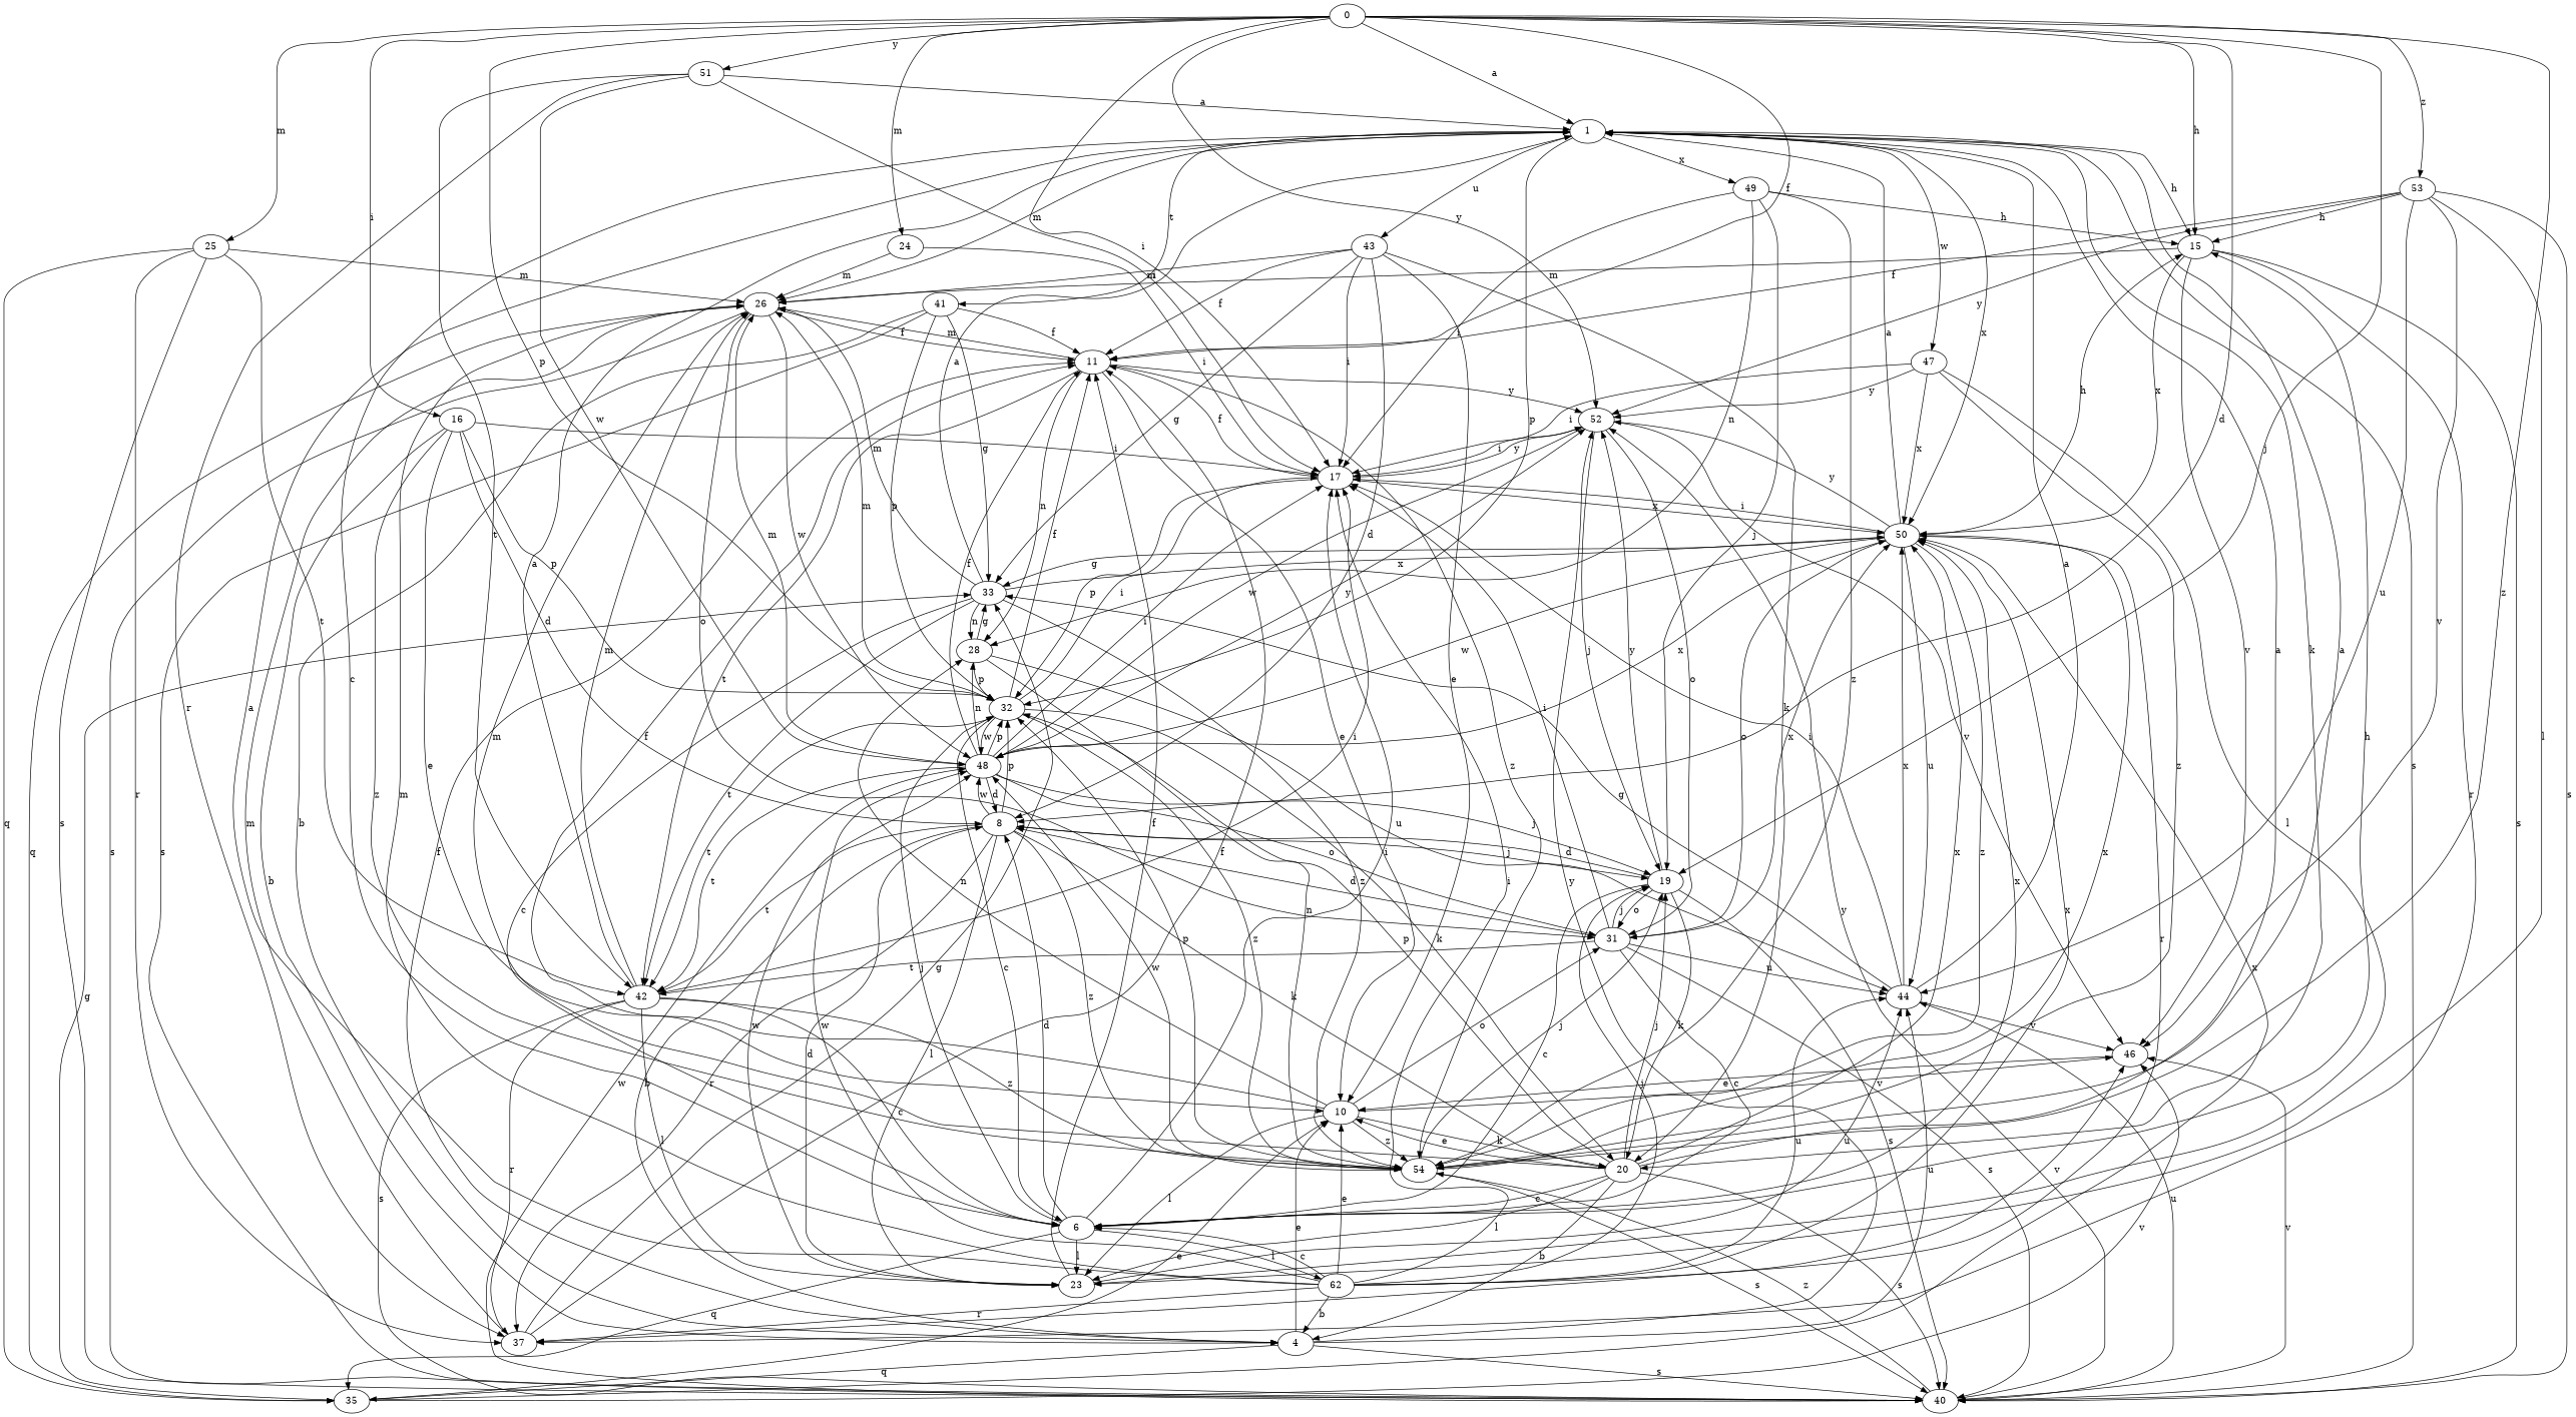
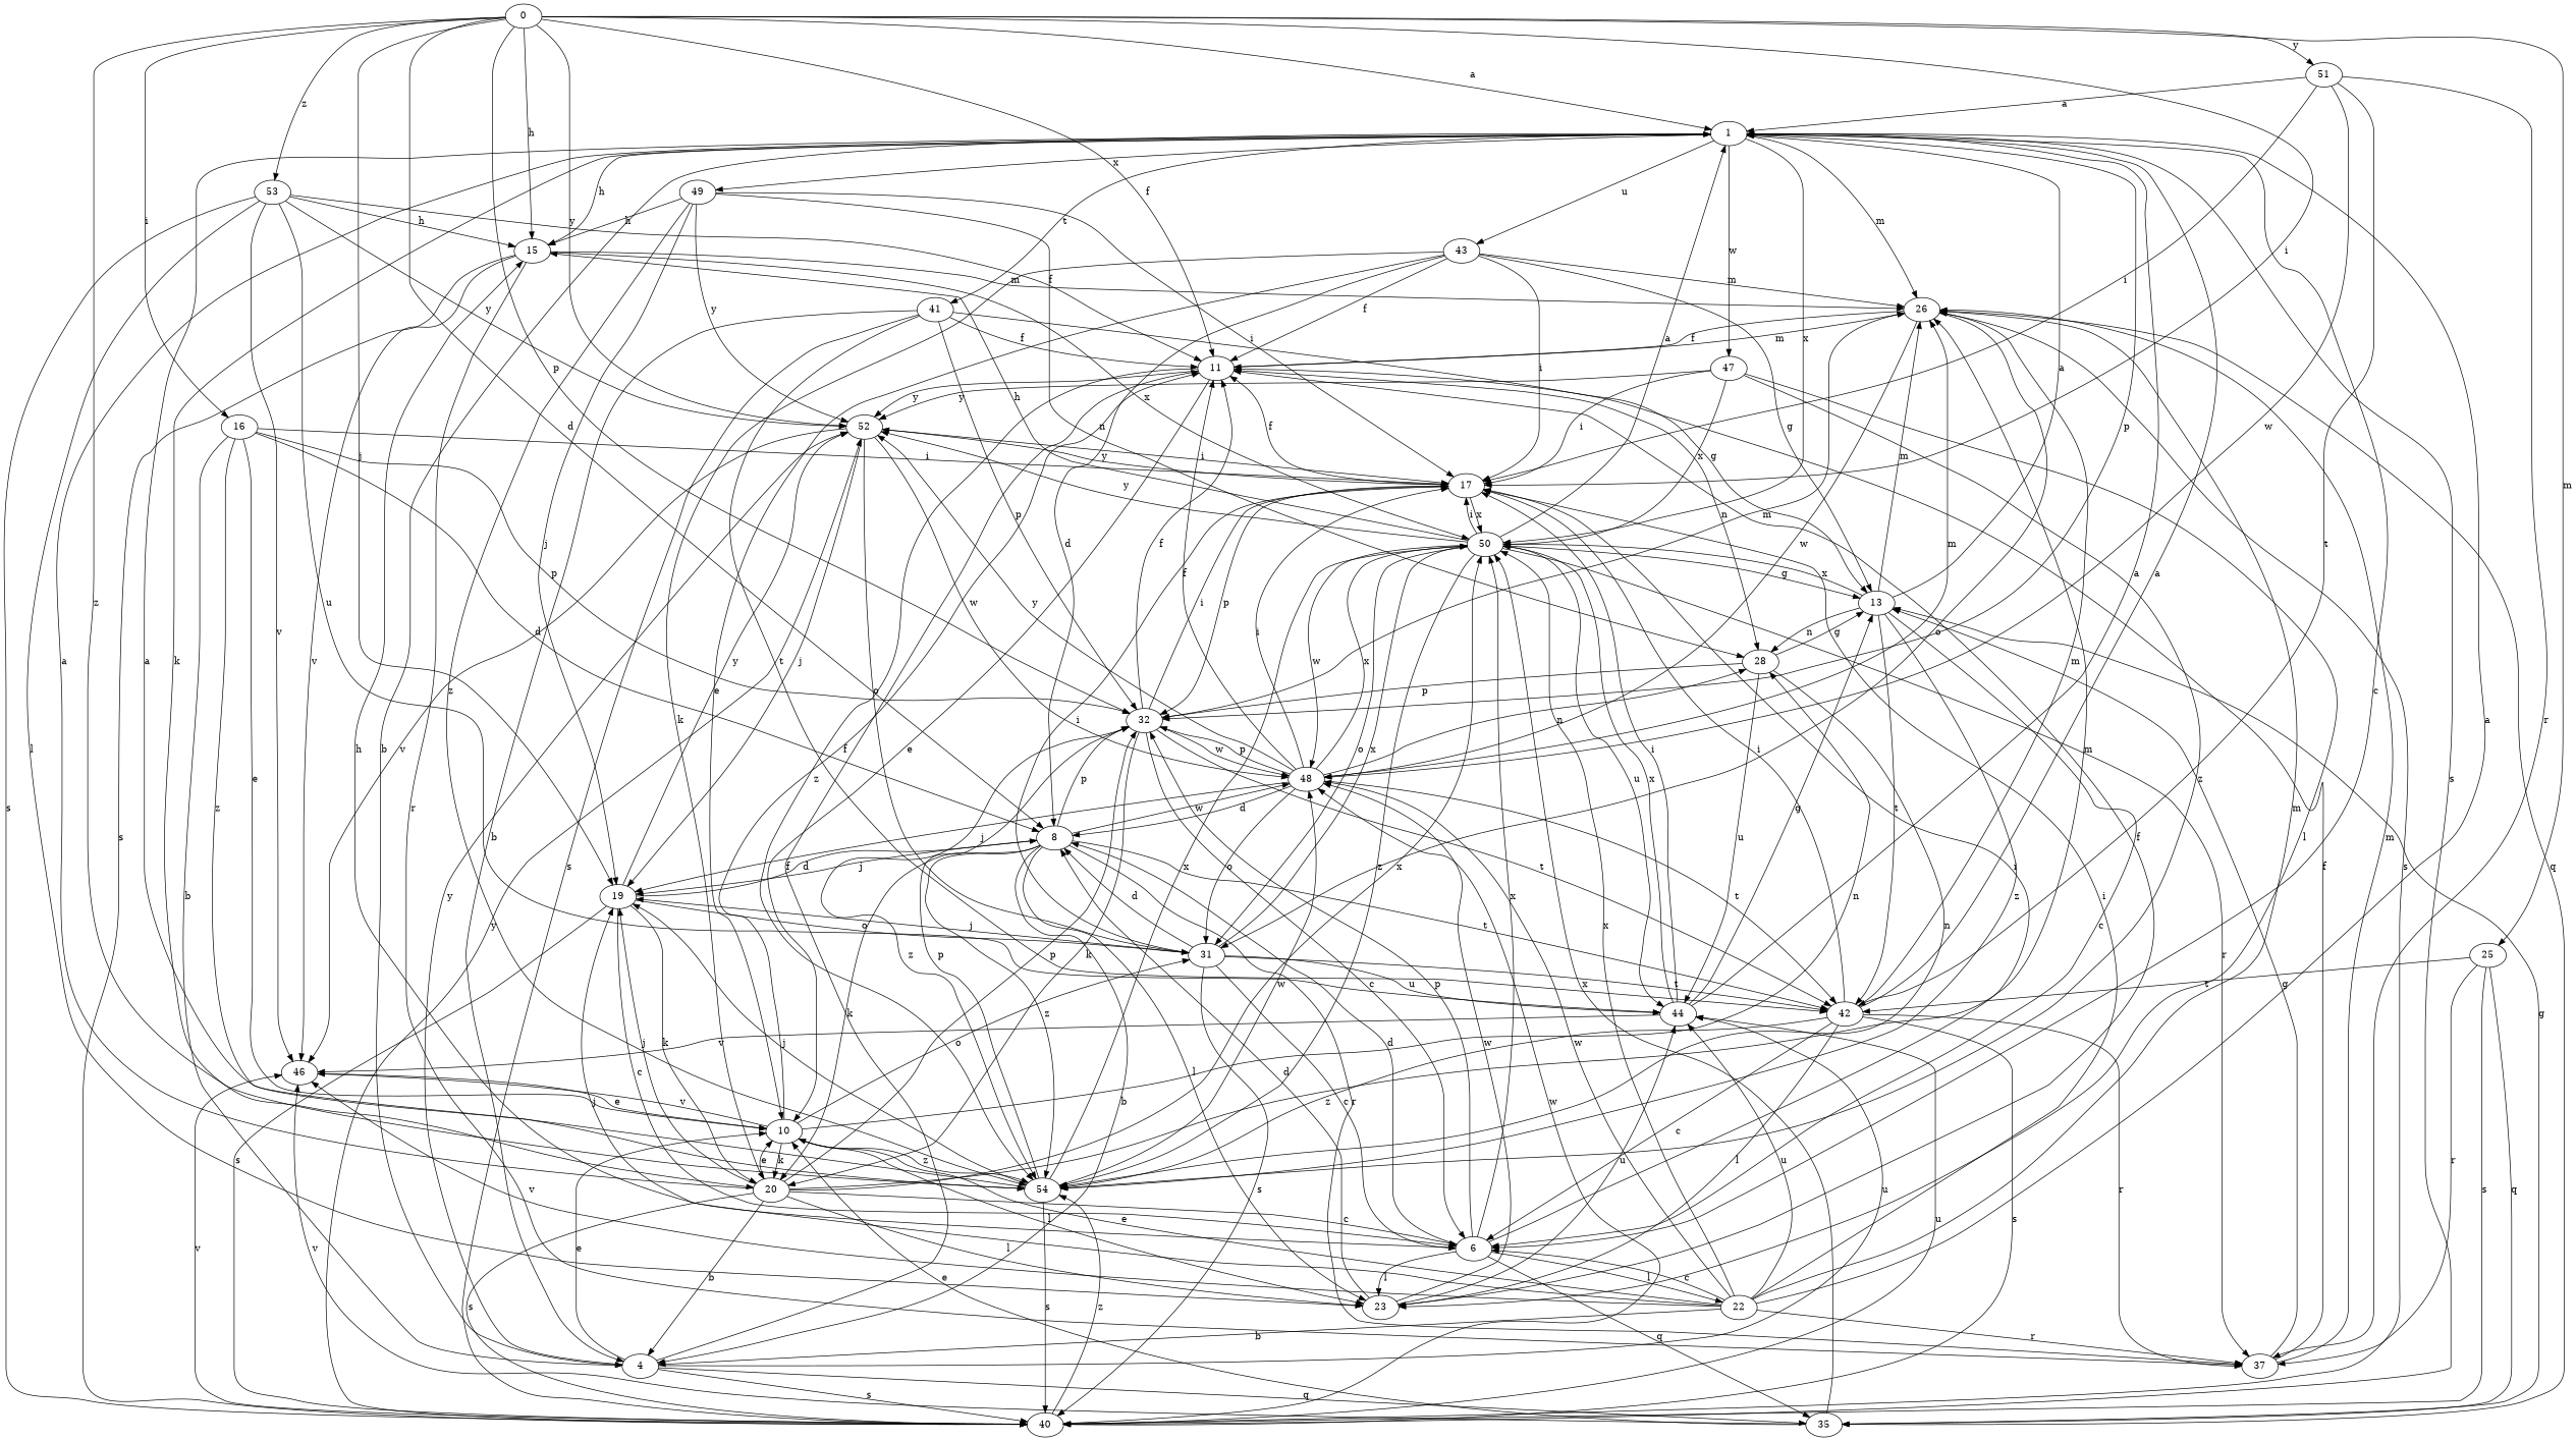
  strict digraph {
    0
    1
    8
    11
    15
    16
    17
    19
-   24
    25
    32
    51
    52
    53
    54
    4
    6
    20
    26
    40
    41
    43
    47
    49
    50
    23
    37
    42
    48
    10
    28
    46
    31
    35
    44
-   22 [label=62]
-   13 [label=33]
+   22
+   13
    0 -> 1 [label=a]
    0 -> 8 [label=d]
    0 -> 11 [label=f]
    0 -> 15 [label=h]
    0 -> 16 [label=i]
    0 -> 17 [label=i]
    0 -> 19 [label=j]
-   0 -> 24 [label=m]
    0 -> 25 [label=m]
    0 -> 32 [label=p]
    0 -> 51 [label=y]
    0 -> 52 [label=y]
    0 -> 53 [label=z]
    0 -> 54 [label=z]
    1 -> 15 [label=h]
    1 -> 32 [label=p]
+   1 -> 4 [label=b]
    1 -> 6 [label=c]
    1 -> 20 [label=k]
    1 -> 26 [label=m]
    1 -> 40 [label=s]
    1 -> 41 [label=t]
    1 -> 43 [label=u]
    1 -> 47 [label=w]
    1 -> 49 [label=x]
    1 -> 50 [label=x]
    8 -> 19 [label=j]
    8 -> 32 [label=p]
    8 -> 54 [label=z]
    8 -> 4 [label=b]
    8 -> 20 [label=k]
    8 -> 23 [label=l]
    8 -> 37 [label=r]
    8 -> 42 [label=t]
    8 -> 48 [label=w]
    11 -> 52 [label=y]
    11 -> 54 [label=z]
    11 -> 26 [label=m]
    11 -> 10 [label=e]
    11 -> 28 [label=n]
    15 -> 26 [label=m]
    15 -> 40 [label=s]
    15 -> 50 [label=x]
    15 -> 37 [label=r]
    15 -> 46 [label=v]
    16 -> 8 [label=d]
    16 -> 17 [label=i]
    16 -> 32 [label=p]
    16 -> 54 [label=z]
    16 -> 4 [label=b]
    16 -> 10 [label=e]
    17 -> 11 [label=f]
    17 -> 32 [label=p]
    17 -> 52 [label=y]
    17 -> 50 [label=x]
    19 -> 8 [label=d]
    19 -> 52 [label=y]
    19 -> 6 [label=c]
    19 -> 20 [label=k]
    19 -> 40 [label=s]
    19 -> 31 [label=o]
-   24 -> 17 [label=i]
-   24 -> 26 [label=m]
-   25 -> 26 [label=m]
    25 -> 40 [label=s]
    25 -> 37 [label=r]
    25 -> 42 [label=t]
    25 -> 35 [label=q]
    32 -> 11 [label=f]
    32 -> 17 [label=i]
    32 -> 54 [label=z]
    32 -> 6 [label=c]
    32 -> 20 [label=k]
    32 -> 26 [label=m]
    32 -> 42 [label=t]
    32 -> 48 [label=w]
    51 -> 1 [label=a]
    51 -> 17 [label=i]
    51 -> 37 [label=r]
    51 -> 42 [label=t]
    51 -> 48 [label=w]
    52 -> 17 [label=i]
    52 -> 19 [label=j]
    52 -> 48 [label=w]
    52 -> 46 [label=v]
    52 -> 31 [label=o]
    53 -> 11 [label=f]
    53 -> 15 [label=h]
    53 -> 52 [label=y]
    53 -> 40 [label=s]
    53 -> 23 [label=l]
    53 -> 46 [label=v]
    53 -> 44 [label=u]
    54 -> 1 [label=a]
    54 -> 19 [label=j]
    54 -> 32 [label=p]
    54 -> 40 [label=s]
    54 -> 50 [label=x]
    54 -> 48 [label=w]
    4 -> 11 [label=f]
    4 -> 52 [label=y]
    4 -> 40 [label=s]
    4 -> 10 [label=e]
    4 -> 35 [label=q]
    4 -> 44 [label=u]
    6 -> 8 [label=d]
    6 -> 15 [label=h]
    6 -> 17 [label=i]
-   6 -> 32 [label=j]
+   6 -> 32 [label=p]
    6 -> 50 [label=x]
    6 -> 23 [label=l]
    6 -> 35 [label=q]
    6 -> 22 [label=l]
    20 -> 1 [label=a]
    20 -> 19 [label=j]
    20 -> 32 [label=p]
    20 -> 4 [label=b]
    20 -> 6 [label=c]
    20 -> 26 [label=m]
    20 -> 40 [label=s]
    20 -> 50 [label=x]
    20 -> 23 [label=l]
    20 -> 10 [label=e]
    26 -> 11 [label=f]
    26 -> 40 [label=s]
    26 -> 48 [label=w]
    26 -> 31 [label=o]
    26 -> 35 [label=q]
    40 -> 52 [label=y]
    40 -> 54 [label=z]
    40 -> 48 [label=w]
    40 -> 46 [label=v]
    40 -> 44 [label=u]
    41 -> 11 [label=f]
    41 -> 32 [label=p]
    41 -> 4 [label=b]
    41 -> 40 [label=s]
-   11 -> 42 [label=t]
+   41 -> 42 [label=t]
    41 -> 13 [label=g]
    43 -> 8 [label=d]
    43 -> 11 [label=f]
    43 -> 17 [label=i]
    43 -> 20 [label=k]
    43 -> 26 [label=m]
    43 -> 10 [label=e]
    43 -> 13 [label=g]
    47 -> 17 [label=i]
    47 -> 52 [label=y]
    47 -> 54 [label=z]
    47 -> 50 [label=x]
    47 -> 23 [label=l]
    49 -> 15 [label=h]
    49 -> 17 [label=i]
    49 -> 19 [label=j]
+   49 -> 52 [label=y]
    49 -> 54 [label=z]
    49 -> 28 [label=n]
    50 -> 1 [label=a]
    50 -> 15 [label=h]
    50 -> 17 [label=i]
    50 -> 52 [label=y]
    50 -> 54 [label=z]
    50 -> 37 [label=r]
    50 -> 48 [label=w]
    50 -> 31 [label=o]
    50 -> 44 [label=u]
    50 -> 13 [label=g]
    23 -> 8 [label=d]
    23 -> 11 [label=f]
    23 -> 48 [label=w]
    23 -> 44 [label=u]
    37 -> 11 [label=f]
    37 -> 26 [label=m]
    37 -> 13 [label=g]
    42 -> 1 [label=a]
    42 -> 17 [label=i]
    42 -> 54 [label=z]
    42 -> 6 [label=c]
    42 -> 26 [label=m]
    42 -> 40 [label=s]
    42 -> 23 [label=l]
    42 -> 37 [label=r]
    48 -> 8 [label=d]
    48 -> 11 [label=f]
    48 -> 17 [label=i]
    48 -> 19 [label=j]
    48 -> 32 [label=p]
    48 -> 52 [label=y]
    48 -> 26 [label=m]
    48 -> 50 [label=x]
    48 -> 42 [label=t]
    48 -> 28 [label=n]
    48 -> 31 [label=o]
    10 -> 11 [label=f]
    10 -> 54 [label=z]
    10 -> 20 [label=k]
    10 -> 23 [label=l]
    10 -> 28 [label=n]
    10 -> 46 [label=v]
    10 -> 31 [label=o]
    28 -> 32 [label=p]
    28 -> 54 [label=n]
    28 -> 44 [label=u]
    28 -> 13 [label=g]
    46 -> 10 [label=e]
    31 -> 8 [label=d]
    31 -> 17 [label=i]
    31 -> 19 [label=j]
    31 -> 6 [label=c]
    31 -> 40 [label=s]
    31 -> 50 [label=x]
    31 -> 42 [label=t]
    31 -> 44 [label=u]
    35 -> 50 [label=x]
    35 -> 10 [label=e]
    35 -> 46 [label=v]
    35 -> 13 [label=g]
    44 -> 1 [label=a]
    44 -> 17 [label=i]
    44 -> 50 [label=x]
    44 -> 46 [label=v]
    44 -> 13 [label=g]
    22 -> 1 [label=a]
    22 -> 17 [label=i]
    22 -> 19 [label=j]
    22 -> 4 [label=b]
    22 -> 6 [label=c]
    22 -> 26 [label=m]
    22 -> 50 [label=x]
    22 -> 37 [label=r]
    22 -> 48 [label=w]
    22 -> 10 [label=e]
    22 -> 46 [label=v]
    22 -> 44 [label=u]
    13 -> 1 [label=a]
    13 -> 54 [label=z]
    13 -> 6 [label=c]
    13 -> 26 [label=m]
    13 -> 50 [label=x]
    13 -> 42 [label=t]
    13 -> 28 [label=n]
  }
